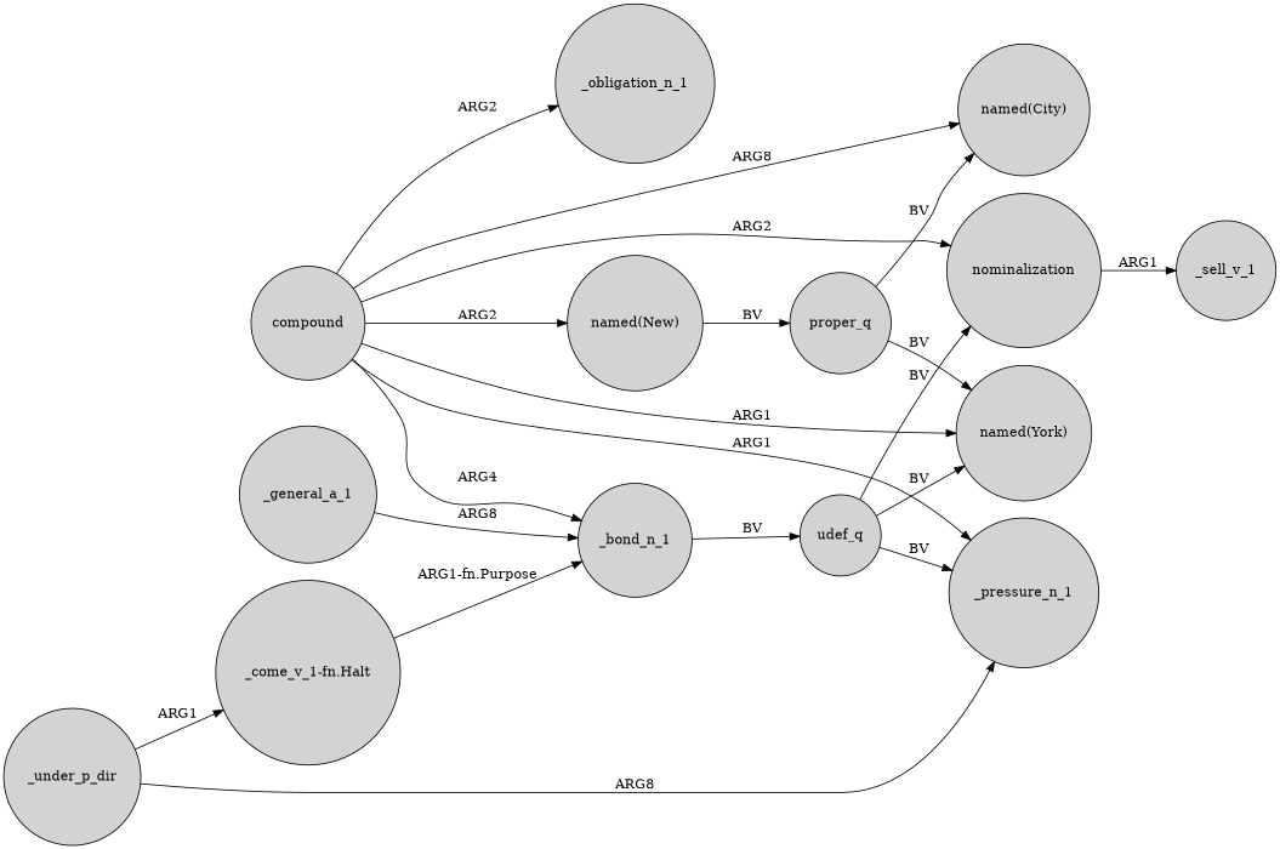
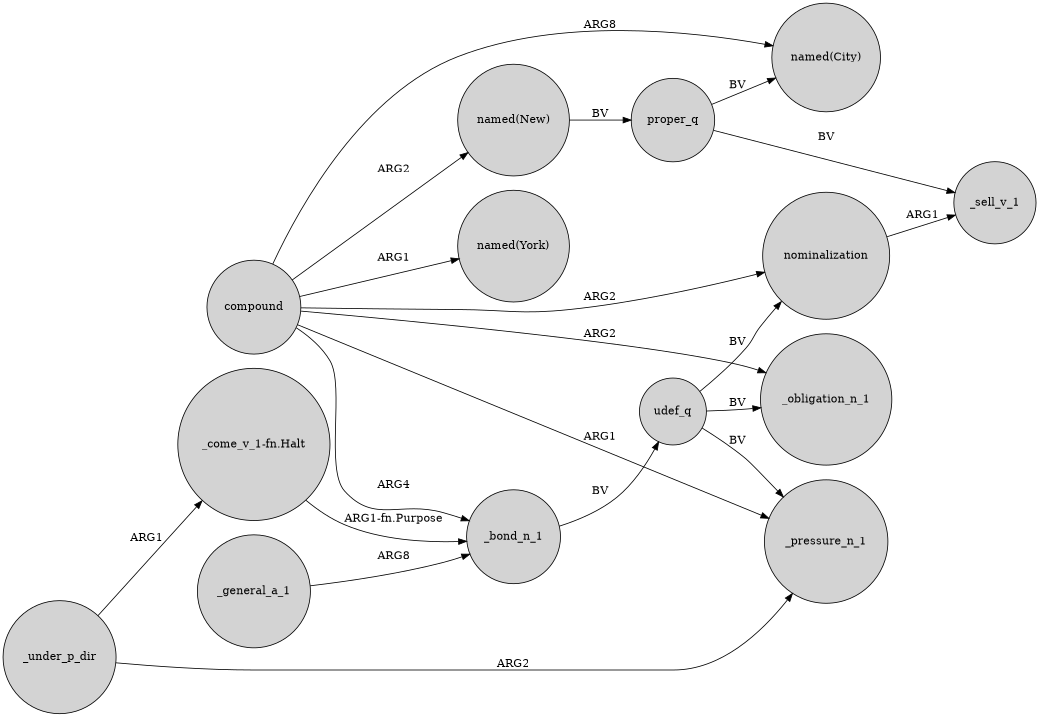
  digraph {
    rankdir=LR
    node [shape=circle style=filled]
    compound
    "named(City)"
    _bond_n_1
    "named(New)"
    nominalization
    _pressure_n_1
    "named(York)"
    _obligation_n_1
    udef_q
    proper_q
    _sell_v_1
    "_come_v_1-fn.Halt"
    _under_p_dir
    _general_a_1
    compound -> "named(City)" [label=ARG8]
    compound -> _bond_n_1 [label=ARG4]
    compound -> "named(New)" [label=ARG2]
    compound -> nominalization [label=ARG2]
    compound -> _pressure_n_1 [label=ARG1]
    compound -> "named(York)" [label=ARG1]
    compound -> _obligation_n_1 [label=ARG2]
    _bond_n_1 -> udef_q [label=BV]
    "named(New)" -> proper_q [label=BV]
    nominalization -> _sell_v_1 [label=ARG1]
    udef_q -> nominalization [label=BV]
    udef_q -> _pressure_n_1 [label=BV]
-   udef_q -> "named(York)" [label=BV]
+   udef_q -> _obligation_n_1 [label=BV]
    proper_q -> "named(City)" [label=BV]
-   proper_q -> "named(York)" [label=BV]
+   proper_q -> _sell_v_1 [label=BV]
    "_come_v_1-fn.Halt" -> _bond_n_1 [label="ARG1-fn.Purpose"]
-   _under_p_dir -> _pressure_n_1 [label=ARG8]
+   _under_p_dir -> _pressure_n_1 [label=ARG2]
    _under_p_dir -> "_come_v_1-fn.Halt" [label=ARG1]
    _general_a_1 -> _bond_n_1 [label=ARG8]
  }
